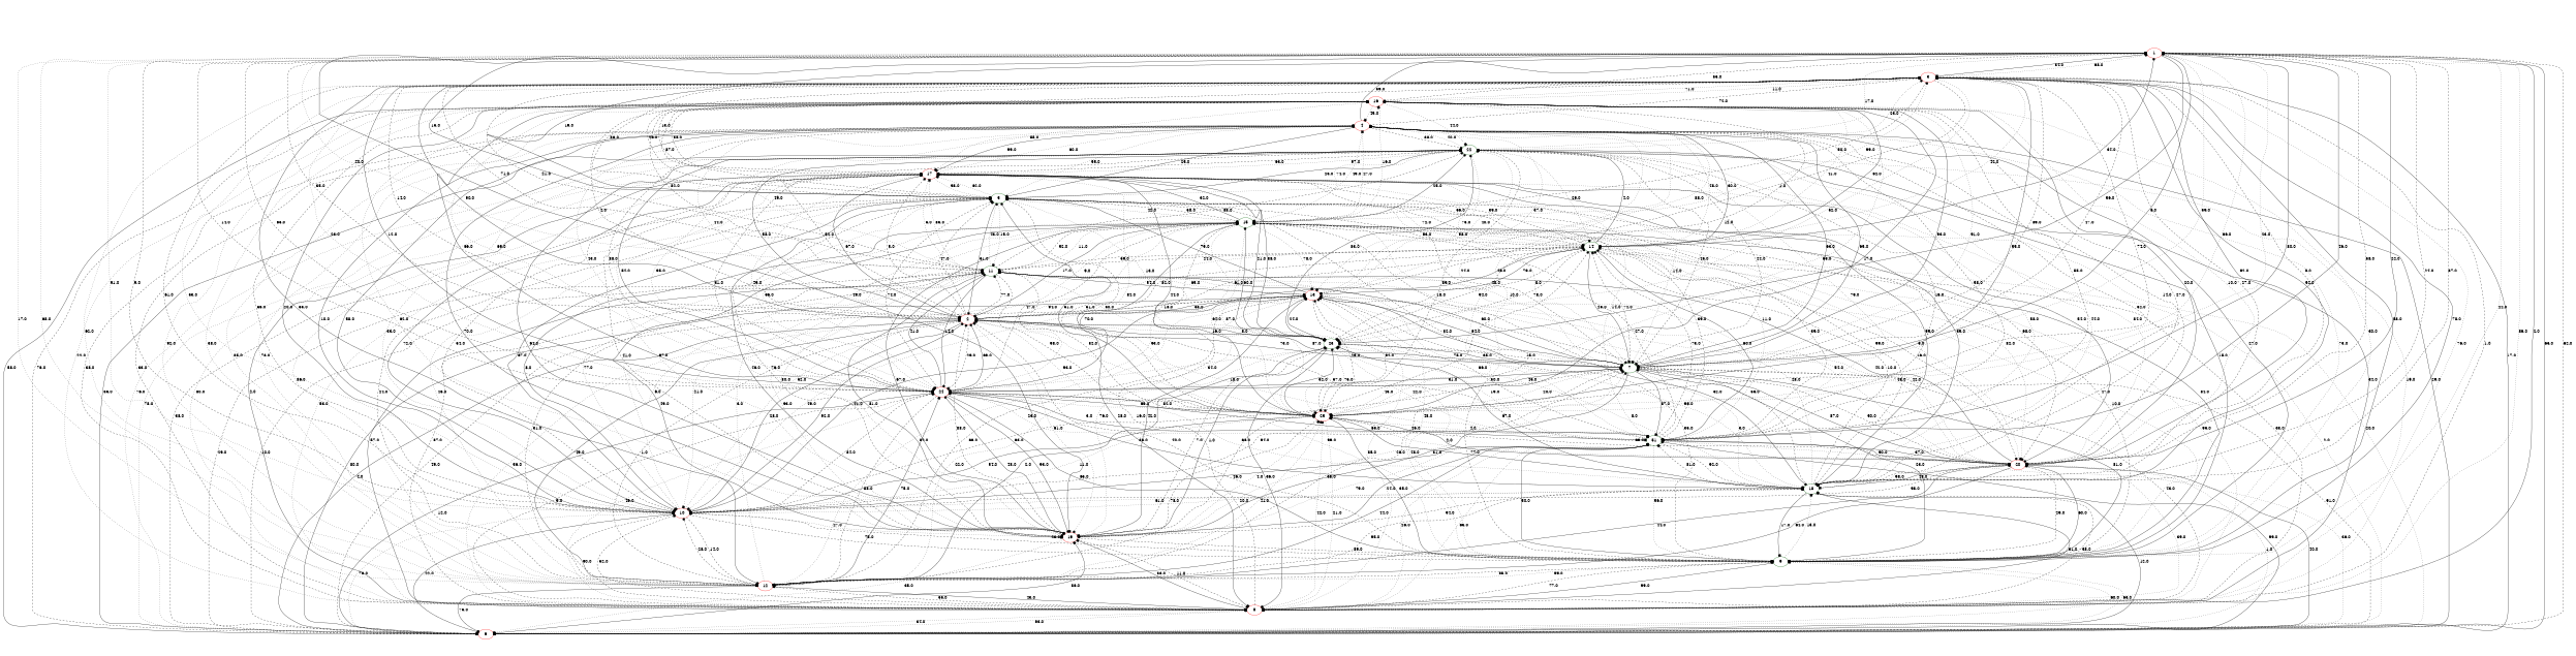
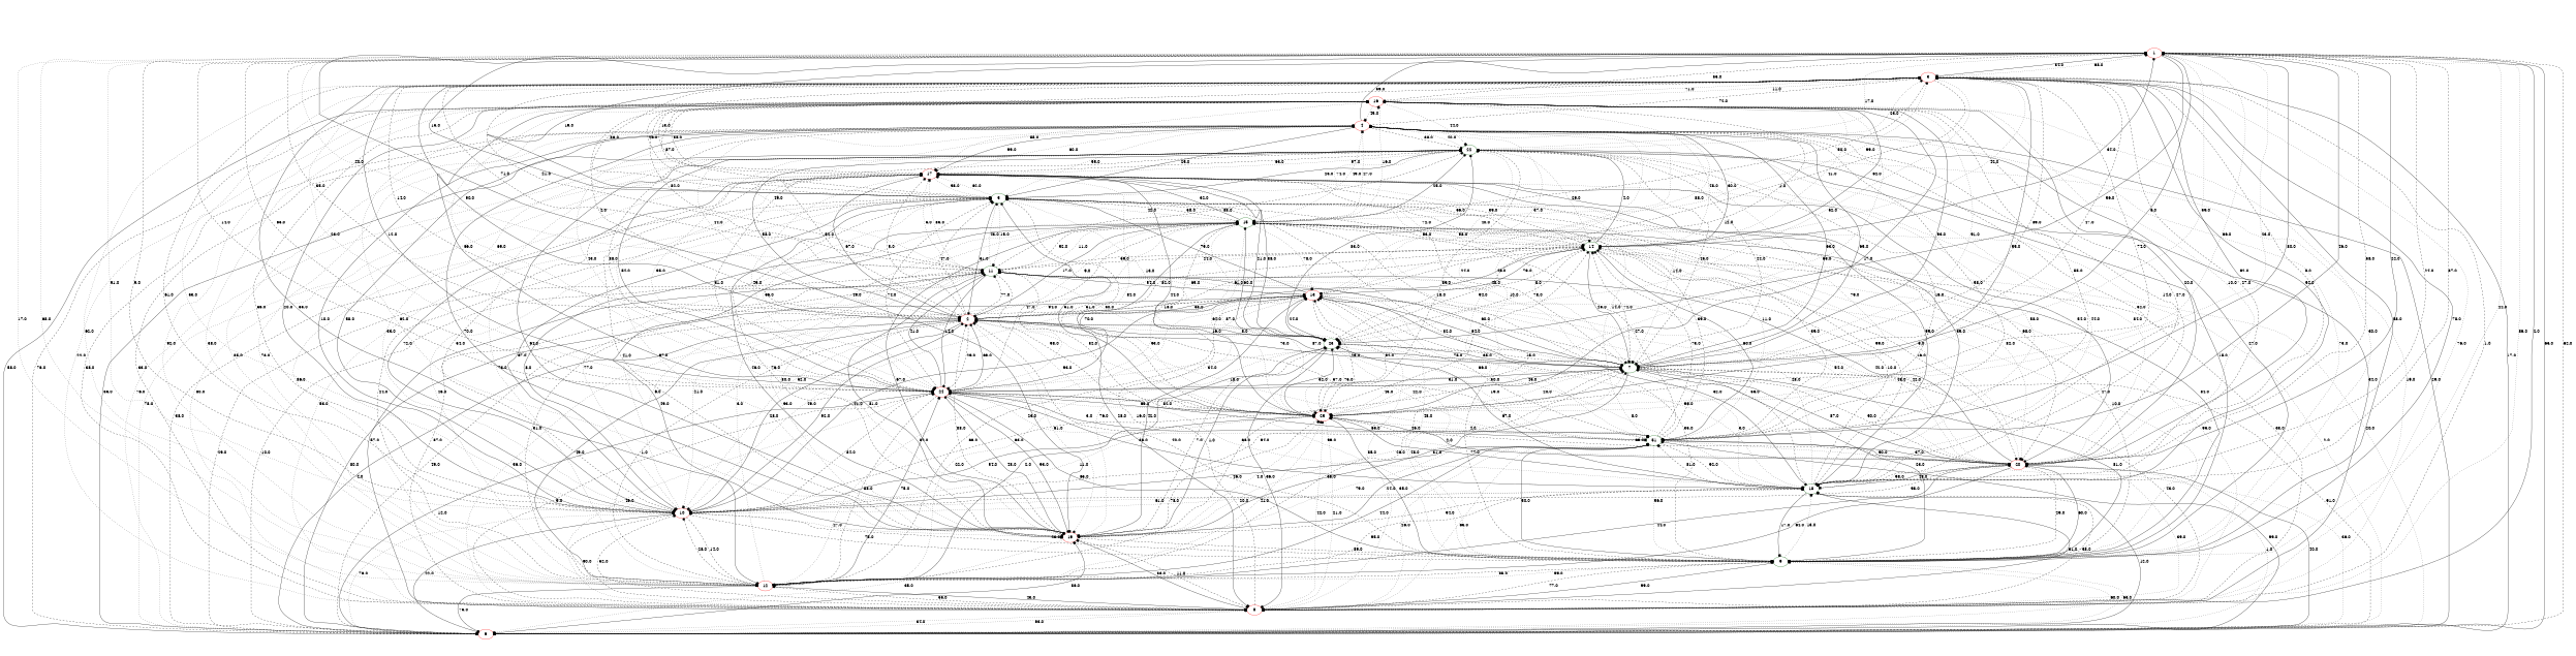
  strict digraph {
    node [color=red]
    edge [arrowhead=dot style=dotted]
    n1 [label=1]
    n2 [label=3]
    n3 [color=darkgreen label=5]
    n4 [label=6]
    n5 [color=darkgreen label=7]
    n6 [label=8]
    n7 [color=darkgreen label=9]
    n8 [label=10]
    n9 [label=12]
    n10 [color=darkgreen label=18]
    n11 [label=19]
    n12 [label=20]
    n13 [color=darkgreen label=51]
    n14 [label=24]
    n15 [label=25]
    n16 [color=darkgreen label=23]
    n17 [label=2]
    n18 [color=darkgreen label=11]
    n19 [label=13]
    n20 [color=darkgreen label=14]
    n21 [color=darkgreen label=15]
    n22 [label=17]
    n23 [label=16]
    n24 [color=darkgreen label=22]
    n25 [label=4]
    n1 -> n2 [arrowhead=box label=34.0 style=solid]
    n1 -> n3 [arrowhead=box label=19.0 style=solid]
    n1 -> n4 [label=65.0 style=solid]
    n1 -> n5 [arrowhead=box label=6.0 style=solid]
    n1 -> n6 [label=86.0]
    n1 -> n7 [label=22.0]
    n1 -> n8 [arrowhead=box label=91.0]
    n1 -> n9 [label=17.0]
    n1 -> n10 [arrowhead=box label=37.0 style=dashed]
    n1 -> n11 [arrowhead=box label=49.0 style=solid]
    n1 -> n12 [arrowhead=box label=58.0 style=dashed]
    n1 -> n13 [arrowhead=box label=80.0 style=solid]
    n1 -> n14 [label=14.0 style=dashed]
    n1 -> n15 [label=66.0]
    n1 -> n16 [arrowhead=box label=56.0 style=solid]
    n2 -> n1 [arrowhead=box label=68.0]
    n2 -> n3 [label=26.0 style=dashed]
    n2 -> n5 [arrowhead=box label=47.0 style=dashed]
    n2 -> n6 [arrowhead=box label=1.0 style=dashed]
    n2 -> n7 [label=58.0 style=solid]
    n2 -> n8 [label=61.0 style=dashed]
    n2 -> n9 [label=62.0]
    n2 -> n10 [arrowhead=box label=52.0 style=solid]
    n2 -> n11 [arrowhead=box label=53.0 style=solid]
    n2 -> n12 [arrowhead=box label=8.0 style=dashed]
    n2 -> n14 [arrowhead=box label=23.0]
    n2 -> n15 [arrowhead=box label=55.0 style=solid]
    n2 -> n16 [arrowhead=box label=52.0]
    n2 -> n17 [label=14.0 style=dashed]
    n2 -> n18 [label=71.0 style=dashed]
    n2 -> n19 [label=1.0 style=dashed]
    n2 -> n20 [arrowhead=box label=42.0]
    n2 -> n21 [arrowhead=box label=50.0 style=dashed]
    n2 -> n22 [label=13.0 style=dashed]
    n2 -> n23 [label=71.0]
    n3 -> n1 [label=15.0 style=solid]
    n3 -> n2 [label=86.0 style=dashed]
    n3 -> n5 [label=8.0]
    n3 -> n7 [arrowhead=box label=50.0 style=dashed]
    n3 -> n8 [arrowhead=box label=67.0 style=solid]
    n3 -> n9 [arrowhead=box label=24.0 style=dashed]
    n3 -> n10 [label=99.0 style=dashed]
    n3 -> n11 [label=76.0 style=dashed]
    n3 -> n12 [label=68.0 style=dashed]
    n3 -> n13 [label=11.0]
    n3 -> n14 [label=56.0]
    n3 -> n15 [label=51.0 style=dashed]
    n3 -> n16 [arrowhead=box label=13.0]
    n3 -> n17 [label=51.0 style=solid]
    n3 -> n18 [arrowhead=box label=15.0]
    n3 -> n20 [arrowhead=box label=72.0]
    n3 -> n21 [label=42.0]
    n3 -> n22 [arrowhead=box label=62.0]
    n3 -> n23 [arrowhead=box label=87.0 style=dashed]
    n3 -> n24 [label=74.0]
    n3 -> n25 [label=55.0]
    n4 -> n1 [arrowhead=box label=62.0 style=dashed]
    n4 -> n2 [label=17.0 style=solid]
    n4 -> n3 [arrowhead=box label=38.0 style=dashed]
    n4 -> n6 [label=34.0]
    n4 -> n7 [arrowhead=box label=60.0]
    n4 -> n8 [label=76.0]
    n4 -> n10 [label=12.0 style=solid]
    n4 -> n11 [arrowhead=box label=86.0 style=solid]
    n4 -> n12 [arrowhead=box label=1.0]
    n4 -> n13 [label=99.0 style=solid]
    n4 -> n18 [arrowhead=box label=10.0 style=dashed]
    n4 -> n19 [arrowhead=box label=49.0 style=dashed]
    n4 -> n22 [arrowhead=box label=78.0]
    n4 -> n23 [arrowhead=box label=76.0 style=dashed]
    n4 -> n24 [label=76.0]
    n4 -> n25 [arrowhead=box label=29.0 style=solid]
    n5 -> n1 [label=59.0]
    n5 -> n2 [arrowhead=box label=89.0 style=dashed]
    n5 -> n3 [arrowhead=box label=48.0 style=dashed]
    n5 -> n4 [arrowhead=box label=91.0 style=dashed]
    n5 -> n6 [arrowhead=box label=43.0 style=dashed]
    n5 -> n7 [label=81.0 style=solid]
    n5 -> n8 [arrowhead=box label=63.0 style=dashed]
    n5 -> n10 [arrowhead=box label=3.0]
    n5 -> n11 [label=31.0 style=solid]
    n5 -> n12 [label=50.0 style=dashed]
-   n5 -> n13 [arrowhead=box label=87.0 style=solid]
    n5 -> n14 [arrowhead=box label=45.0 style=solid]
    n5 -> n16 [label=15.0 style=dashed]
    n5 -> n17 [label=87.0 style=solid]
    n5 -> n18 [label=60.0 style=solid]
    n5 -> n19 [label=32.0]
    n5 -> n20 [arrowhead=box label=74.0 style=dashed]
    n5 -> n21 [label=10.0]
    n5 -> n23 [label=91.0]
    n5 -> n24 [label=45.0 style=dashed]
    n5 -> n25 [label=63.0 style=solid]
    n6 -> n1 [arrowhead=box label=2.0 style=solid]
    n6 -> n2 [arrowhead=box label=76.0]
    n6 -> n3 [label=53.0]
    n6 -> n4 [label=93.0]
    n6 -> n7 [arrowhead=box label=77.0 style=dashed]
    n6 -> n8 [arrowhead=box label=52.0 style=dashed]
    n6 -> n9 [arrowhead=box label=43.0 style=solid]
    n6 -> n10 [arrowhead=box label=31.0 style=solid]
    n6 -> n11 [arrowhead=box label=33.0 style=solid]
    n6 -> n13 [label=26.0]
    n6 -> n14 [arrowhead=box label=46.0]
    n6 -> n15 [label=42.0]
    n6 -> n17 [label=56.0]
    n6 -> n18 [label=57.0 style=solid]
    n6 -> n19 [label=85.0]
    n6 -> n20 [arrowhead=box label=33.0 style=dashed]
    n6 -> n21 [label=16.0 style=dashed]
-   n6 -> n22 [arrowhead=box label=2.0 style=solid]
    n6 -> n24 [arrowhead=box label=34.0 style=solid]
    n6 -> n25 [arrowhead=box label=38.0 style=dashed]
    n7 -> n2 [label=78.0 style=solid]
    n7 -> n4 [arrowhead=box label=63.0]
    n7 -> n5 [label=23.0 style=solid]
    n7 -> n6 [label=99.0 style=solid]
    n7 -> n8 [label=23.0 style=dashed]
    n7 -> n9 [label=83.0 style=dashed]
    n7 -> n10 [arrowhead=box label=13.0]
    n7 -> n12 [arrowhead=box label=60.0 style=solid]
    n7 -> n13 [arrowhead=box label=50.0 style=solid]
    n7 -> n16 [arrowhead=box label=48.0]
    n7 -> n17 [arrowhead=box label=40.0 style=dashed]
    n7 -> n18 [arrowhead=box label=48.0]
    n7 -> n21 [label=84.0 style=solid]
    n7 -> n24 [label=15.0 style=solid]
    n7 -> n25 [arrowhead=box label=27.0 style=solid]
    n8 -> n1 [label=9.0 style=dashed]
    n8 -> n2 [arrowhead=box label=53.0]
    n8 -> n4 [label=22.0 style=solid]
    n8 -> n5 [label=94.0 style=dashed]
    n8 -> n6 [label=90.0 style=dashed]
    n8 -> n7 [label=75.0 style=dashed]
    n8 -> n9 [label=14.0 style=dashed]
    n8 -> n10 [arrowhead=box label=61.0]
    n8 -> n11 [label=27.0]
    n8 -> n13 [arrowhead=box label=46.0 style=solid]
    n8 -> n14 [arrowhead=box label=84.0 style=dashed]
    n8 -> n15 [label=54.0 style=solid]
    n8 -> n17 [label=92.0 style=solid]
    n8 -> n18 [label=6.0]
    n8 -> n19 [label=41.0 style=solid]
    n8 -> n20 [label=52.0]
    n8 -> n21 [arrowhead=box label=77.0]
    n8 -> n22 [arrowhead=box label=54.0 style=dashed]
    n8 -> n23 [label=20.0 style=solid]
    n8 -> n25 [label=10.0 style=solid]
    n9 -> n1 [arrowhead=box label=68.0]
    n9 -> n3 [arrowhead=box label=46.0]
    n9 -> n4 [label=75.0 style=solid]
    n9 -> n5 [arrowhead=box label=38.0 style=dashed]
    n9 -> n6 [label=55.0 style=dashed]
    n9 -> n7 [arrowhead=box label=99.0]
    n9 -> n8 [label=28.0 style=dashed]
    n9 -> n10 [label=95.0 style=dashed]
    n9 -> n12 [label=44.0 style=solid]
    n9 -> n14 [arrowhead=box label=75.0 style=solid]
    n9 -> n15 [label=41.0]
    n9 -> n16 [label=2.0 style=solid]
    n9 -> n17 [arrowhead=box label=49.0 style=solid]
    n9 -> n18 [label=31.0 style=dashed]
    n9 -> n19 [label=66.0 style=dashed]
    n9 -> n21 [arrowhead=box label=3.0]
    n9 -> n22 [arrowhead=box label=86.0]
    n9 -> n23 [label=38.0]
    n9 -> n25 [arrowhead=box label=85.0]
    n10 -> n1 [label=24.0 style=dashed]
    n10 -> n2 [arrowhead=box label=27.0 style=dashed]
    n10 -> n6 [arrowhead=box label=38.0 style=dashed]
    n10 -> n7 [arrowhead=box label=17.0 style=solid]
    n10 -> n8 [arrowhead=box label=20.0]
    n10 -> n12 [label=48.0 style=solid]
    n10 -> n13 [arrowhead=box label=81.0 style=dashed]
    n10 -> n14 [arrowhead=box label=33.0 style=solid]
    n10 -> n15 [arrowhead=box label=77.0 style=solid]
    n10 -> n16 [label=67.0 style=solid]
    n10 -> n18 [label=28.0]
    n10 -> n19 [arrowhead=box label=56.0 style=dashed]
    n10 -> n20 [label=10.0 style=dashed]
    n10 -> n22 [label=35.0 style=solid]
    n10 -> n24 [label=44.0]
    n11 -> n3 [arrowhead=box label=46.0 style=solid]
    n11 -> n4 [arrowhead=box label=35.0]
    n11 -> n5 [label=26.0]
    n11 -> n6 [label=11.0 style=dashed]
    n11 -> n7 [arrowhead=box label=89.0 style=dashed]
    n11 -> n10 [label=94.0 style=dashed]
    n11 -> n13 [arrowhead=box label=79.0]
    n11 -> n14 [label=48.0 style=solid]
    n11 -> n15 [arrowhead=box label=4.0]
    n11 -> n16 [label=1.0 style=solid]
    n11 -> n17 [label=88.0 style=dashed]
    n11 -> n18 [arrowhead=box label=93.0]
    n11 -> n19 [label=42.0 style=solid]
    n11 -> n20 [label=43.0 style=dashed]
    n11 -> n21 [arrowhead=box label=67.0 style=solid]
    n11 -> n22 [label=41.0 style=dashed]
    n11 -> n23 [label=62.0]
    n11 -> n24 [arrowhead=box label=64.0 style=solid]
    n12 -> n1 [arrowhead=box label=22.0 style=solid]
    n12 -> n2 [label=92.0 style=solid]
    n12 -> n4 [arrowhead=box label=40.0 style=solid]
    n12 -> n5 [arrowhead=box label=87.0 style=solid]
    n12 -> n6 [arrowhead=box label=39.0]
    n12 -> n7 [arrowhead=box label=29.0 style=dashed]
    n12 -> n8 [arrowhead=box label=98.0 style=dashed]
    n12 -> n9 [arrowhead=box label=64.0 style=solid]
    n12 -> n10 [arrowhead=box label=98.0]
    n12 -> n13 [arrowhead=box label=37.0 style=solid]
    n12 -> n14 [label=65.0 style=solid]
    n12 -> n15 [arrowhead=box label=69.0 style=dashed]
    n12 -> n18 [arrowhead=box label=42.0 style=solid]
    n12 -> n19 [label=43.0]
    n12 -> n21 [arrowhead=box label=5.0]
    n12 -> n22 [label=84.0]
    n12 -> n23 [arrowhead=box label=20.0 style=solid]
    n13 -> n1 [arrowhead=box label=46.0 style=solid]
    n13 -> n3 [arrowhead=box label=39.0 style=dashed]
    n13 -> n4 [arrowhead=box label=36.0]
    n13 -> n6 [label=63.0]
    n13 -> n7 [arrowhead=box label=56.0]
    n13 -> n9 [label=44.0 style=solid]
    n13 -> n10 [label=92.0 style=dashed]
    n13 -> n11 [label=24.0 style=solid]
    n13 -> n12 [label=90.0 style=solid]
    n13 -> n14 [label=3.0 style=solid]
    n13 -> n15 [arrowhead=box label=4.0]
    n13 -> n16 [label=19.0]
    n13 -> n17 [arrowhead=box label=57.0 style=dashed]
    n13 -> n18 [label=75.0]
    n13 -> n19 [arrowhead=box label=66.0 style=dashed]
    n13 -> n20 [label=73.0 style=dashed]
    n13 -> n21 [arrowhead=box label=27.0 style=dashed]
    n13 -> n24 [label=79.0]
    n14 -> n1 [label=65.0 style=dashed]
    n14 -> n2 [label=12.0 style=solid]
    n14 -> n3 [label=74.0 style=dashed]
    n14 -> n4 [arrowhead=box label=12.0 style=solid]
    n14 -> n5 [arrowhead=box label=31.0 style=solid]
    n14 -> n6 [arrowhead=box label=9.0 style=dashed]
    n14 -> n7 [label=65.0 style=solid]
    n14 -> n9 [arrowhead=box label=88.0 style=dashed]
    n14 -> n10 [label=68.0]
    n14 -> n11 [label=93.0 style=solid]
    n14 -> n13 [arrowhead=box label=23.0]
    n14 -> n15 [arrowhead=box label=82.0 style=dashed]
    n14 -> n17 [label=69.0 style=solid]
    n14 -> n18 [label=41.0 style=solid]
    n14 -> n19 [label=93.0]
    n14 -> n21 [label=94.0]
    n14 -> n22 [arrowhead=box label=31.0 style=dashed]
    n14 -> n23 [label=69.0]
    n14 -> n24 [arrowhead=box label=54.0 style=solid]
    n14 -> n25 [arrowhead=box label=88.0 style=dashed]
    n15 -> n1 [arrowhead=box label=23.0]
    n15 -> n2 [arrowhead=box label=74.0 style=dashed]
    n15 -> n3 [label=51.0 style=solid]
    n15 -> n5 [label=20.0]
    n15 -> n6 [label=21.0]
    n15 -> n7 [label=35.0 style=solid]
    n15 -> n8 [label=11.0]
    n15 -> n9 [arrowhead=box label=78.0 style=dashed]
    n15 -> n12 [arrowhead=box label=2.0]
    n15 -> n13 [arrowhead=box label=46.0 style=solid]
    n15 -> n14 [label=63.0 style=solid]
    n15 -> n16 [label=32.0 style=solid]
    n15 -> n17 [arrowhead=box label=93.0]
    n15 -> n18 [label=32.0 style=dashed]
    n15 -> n19 [label=92.0 style=dashed]
    n15 -> n21 [label=87.0]
    n15 -> n22 [label=44.0 style=solid]
    n15 -> n23 [label=17.0 style=solid]
    n15 -> n25 [label=24.0]
    n16 -> n5 [arrowhead=box label=65.0 style=solid]
    n16 -> n6 [arrowhead=box label=36.0 style=solid]
    n16 -> n9 [arrowhead=box label=22.0]
    n16 -> n10 [label=8.0]
    n16 -> n11 [arrowhead=box label=7.0 style=dashed]
    n16 -> n13 [arrowhead=box label=22.0]
    n16 -> n14 [label=34.0]
    n16 -> n15 [arrowhead=box label=75.0]
    n16 -> n17 [arrowhead=box label=16.0]
    n16 -> n18 [label=50.0]
    n16 -> n19 [label=24.0 style=solid]
    n16 -> n20 [label=78.0 style=dashed]
    n16 -> n22 [label=21.0 style=solid]
    n16 -> n24 [label=83.0 style=solid]
    n17 -> n1 [label=35.0 style=dashed]
    n17 -> n2 [label=90.0 style=solid]
    n17 -> n3 [arrowhead=box label=47.0 style=dashed]
    n17 -> n4 [arrowhead=box label=4.0 style=solid]
    n17 -> n5 [label=73.0 style=solid]
    n17 -> n7 [label=99.0]
    n17 -> n8 [label=28.0 style=solid]
    n17 -> n9 [arrowhead=box label=1.0 style=dashed]
    n17 -> n10 [arrowhead=box label=96.0]
    n17 -> n11 [label=61.0]
    n17 -> n13 [arrowhead=box label=18.0]
    n17 -> n14 [arrowhead=box label=29.0 style=dashed]
    n17 -> n16 [arrowhead=box label=8.0 style=solid]
    n17 -> n18 [label=77.0 style=dashed]
    n17 -> n19 [label=58.0 style=solid]
    n17 -> n20 [arrowhead=box label=61.0 style=dashed]
    n17 -> n21 [label=9.0]
    n17 -> n22 [label=5.0 style=dashed]
    n17 -> n24 [label=52.0 style=dashed]
    n18 -> n1 [label=40.0]
    n18 -> n2 [arrowhead=box label=21.0 style=dashed]
    n18 -> n3 [label=43.0]
    n18 -> n4 [arrowhead=box label=29.0 style=dashed]
    n18 -> n6 [arrowhead=box label=87.0 style=dashed]
    n18 -> n8 [arrowhead=box label=21.0]
    n18 -> n11 [arrowhead=box label=81.0 style=solid]
    n18 -> n12 [label=54.0]
    n18 -> n14 [label=14.0 style=solid]
    n18 -> n15 [label=98.0 style=dashed]
    n18 -> n19 [arrowhead=box label=54.0 style=solid]
    n18 -> n20 [arrowhead=box label=24.0 style=dashed]
    n18 -> n21 [arrowhead=box label=52.0 style=dashed]
    n18 -> n22 [arrowhead=box label=83.0]
    n18 -> n23 [label=82.0 style=dashed]
    n18 -> n24 [label=88.0 style=dashed]
    n18 -> n25 [label=49.0]
    n19 -> n3 [arrowhead=box label=79.0 style=solid]
    n19 -> n4 [label=80.0 style=solid]
    n19 -> n5 [label=64.0 style=solid]
    n19 -> n7 [label=35.0 style=dashed]
    n19 -> n8 [arrowhead=box label=49.0]
    n19 -> n9 [label=82.0]
    n19 -> n10 [label=52.0 style=solid]
    n19 -> n11 [arrowhead=box label=76.0]
    n19 -> n12 [label=42.0]
    n19 -> n15 [label=29.0 style=dashed]
    n19 -> n17 [label=18.0 style=dashed]
    n19 -> n18 [arrowhead=box label=65.0]
    n19 -> n20 [label=79.0 style=solid]
    n19 -> n24 [label=40.0]
    n19 -> n25 [label=37.0]
    n20 -> n1 [label=34.0 style=solid]
    n20 -> n4 [label=2.0]
    n20 -> n5 [arrowhead=box label=25.0 style=solid]
    n20 -> n6 [label=95.0]
    n20 -> n7 [label=10.0]
    n20 -> n12 [label=16.0 style=dashed]
    n20 -> n13 [arrowhead=box label=60.0 style=solid]
    n20 -> n14 [arrowhead=box label=70.0 style=solid]
    n20 -> n16 [arrowhead=box label=94.0 style=dashed]
    n20 -> n17 [arrowhead=box label=82.0 style=dashed]
    n20 -> n18 [label=59.0 style=dashed]
    n20 -> n21 [arrowhead=box label=63.0 style=dashed]
    n20 -> n22 [arrowhead=box label=39.0 style=dashed]
    n20 -> n23 [label=41.0]
    n20 -> n24 [arrowhead=box label=4.0 style=solid]
    n20 -> n25 [label=30.0 style=solid]
    n21 -> n2 [label=99.0]
    n21 -> n3 [label=58.0 style=dashed]
    n21 -> n4 [arrowhead=box label=20.0]
    n21 -> n5 [label=18.0 style=dashed]
    n21 -> n6 [arrowhead=box label=28.0 style=solid]
    n21 -> n7 [label=47.0 style=dashed]
    n21 -> n8 [arrowhead=box label=8.0 style=solid]
    n21 -> n9 [label=49.0 style=solid]
    n21 -> n11 [label=80.0]
    n21 -> n12 [arrowhead=box label=82.0]
    n21 -> n13 [label=39.0 style=dashed]
    n21 -> n14 [arrowhead=box label=47.0 style=dashed]
    n21 -> n15 [arrowhead=box label=64.0]
    n21 -> n16 [arrowhead=box label=60.0 style=solid]
    n21 -> n17 [arrowhead=box label=17.0 style=solid]
    n21 -> n18 [label=11.0]
    n21 -> n19 [arrowhead=box label=78.0]
    n21 -> n20 [label=98.0]
    n21 -> n22 [arrowhead=box label=32.0 style=solid]
    n21 -> n23 [arrowhead=box label=16.0]
    n21 -> n24 [label=25.0 style=solid]
    n21 -> n25 [arrowhead=box label=27.0]
    n22 -> n3 [label=98.0]
    n22 -> n5 [arrowhead=box label=14.0]
    n22 -> n6 [arrowhead=box label=80.0]
    n22 -> n8 [arrowhead=box label=72.0 style=solid]
    n22 -> n10 [arrowhead=box label=95.0 style=solid]
    n22 -> n11 [arrowhead=box label=97.0]
    n22 -> n12 [label=54.0 style=solid]
    n22 -> n13 [label=14.0]
    n22 -> n14 [arrowhead=box label=49.0]
    n22 -> n15 [arrowhead=box label=84.0]
    n22 -> n16 [label=88.0 style=solid]
    n22 -> n17 [arrowhead=box label=67.0 style=solid]
    n22 -> n18 [arrowhead=box label=5.0]
    n22 -> n20 [arrowhead=box label=56.0 style=dashed]
    n22 -> n23 [arrowhead=box label=38.0 style=dashed]
    n22 -> n24 [arrowhead=box label=63.0 style=dashed]
    n22 -> n25 [label=60.0]
    n23 -> n1 [arrowhead=box label=55.0 style=dashed]
    n23 -> n2 [arrowhead=box label=11.0]
    n23 -> n4 [arrowhead=box label=58.0 style=solid]
    n23 -> n5 [label=93.0 style=solid]
    n23 -> n6 [label=22.0]
    n23 -> n7 [arrowhead=box label=30.0]
    n23 -> n8 [arrowhead=box label=56.0 style=dashed]
    n23 -> n9 [arrowhead=box label=92.0]
    n23 -> n10 [arrowhead=box label=27.0 style=dashed]
    n23 -> n12 [arrowhead=box label=10.0]
    n23 -> n13 [label=55.0 style=dashed]
    n23 -> n14 [label=66.0 style=solid]
    n23 -> n15 [arrowhead=box label=65.0]
    n23 -> n16 [arrowhead=box label=12.0 style=dashed]
    n23 -> n17 [label=2.0 style=dashed]
    n23 -> n19 [label=88.0]
    n23 -> n20 [label=62.0 style=solid]
    n23 -> n22 [arrowhead=box label=55.0]
    n23 -> n24 [arrowhead=box label=44.0]
    n23 -> n25 [arrowhead=box label=45.0]
    n24 -> n1 [label=17.0]
    n24 -> n2 [label=23.0]
    n24 -> n3 [arrowhead=box label=23.0 style=solid]
    n24 -> n4 [label=33.0 style=solid]
    n24 -> n5 [arrowhead=box label=24.0 style=dashed]
    n24 -> n6 [arrowhead=box label=19.0]
    n24 -> n8 [arrowhead=box label=33.0]
    n24 -> n10 [arrowhead=box label=58.0]
    n24 -> n13 [label=16.0 style=dashed]
    n24 -> n14 [label=95.0]
    n24 -> n15 [label=89.0 style=dashed]
    n24 -> n17 [arrowhead=box label=58.0 style=solid]
-   n24 -> n19 [arrowhead=box label=73.0]
+   n24 -> n9 [arrowhead=box label=73.0]
    n24 -> n20 [label=29.0]
    n24 -> n22 [arrowhead=box label=97.0]
    n24 -> n25 [label=40.0]
    n25 -> n1 [arrowhead=box label=59.0 style=solid]
    n25 -> n2 [label=72.0 style=dashed]
    n25 -> n3 [arrowhead=box label=25.0 style=solid]
    n25 -> n5 [arrowhead=box label=65.0 style=solid]
    n25 -> n6 [arrowhead=box label=33.0 style=dashed]
    n25 -> n7 [label=73.0]
    n25 -> n8 [label=58.0 style=solid]
    n25 -> n9 [label=73.0]
    n25 -> n10 [label=32.0 style=dashed]
    n25 -> n11 [label=70.0 style=solid]
    n25 -> n12 [label=14.0 style=dashed]
    n25 -> n13 [arrowhead=box label=58.0 style=dashed]
    n25 -> n14 [arrowhead=box label=43.0]
    n25 -> n15 [arrowhead=box label=46.0]
    n25 -> n17 [arrowhead=box label=44.0]
    n25 -> n20 [label=48.0]
    n25 -> n21 [arrowhead=box label=49.0]
    n25 -> n22 [label=99.0 style=solid]
    n25 -> n24 [label=38.0 style=dashed]
  }
